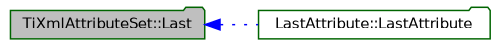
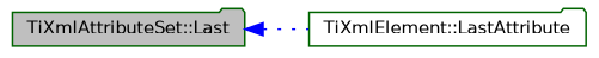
  digraph {
    rankdir=LR
    node [color=darkgreen fontname=Helvetica fontsize=10 shape=folder style=filled]
    n1 [fillcolor=grey75 fontcolor=black height=0.2 label="TiXmlAttributeSet::Last" width=0.4]
-   n2 [fillcolor=white height=0.2 label="LastAttribute::LastAttribute" width=0.4]
+   n2 [fillcolor=white height=0.2 label="TiXmlElement::LastAttribute" width=0.4]
    n1 -> n2 [color=blue dir=back fontname=Helvetica fontsize=10 labelfontname=Helvetica labelfontsize=10 style=dotted]
  }
